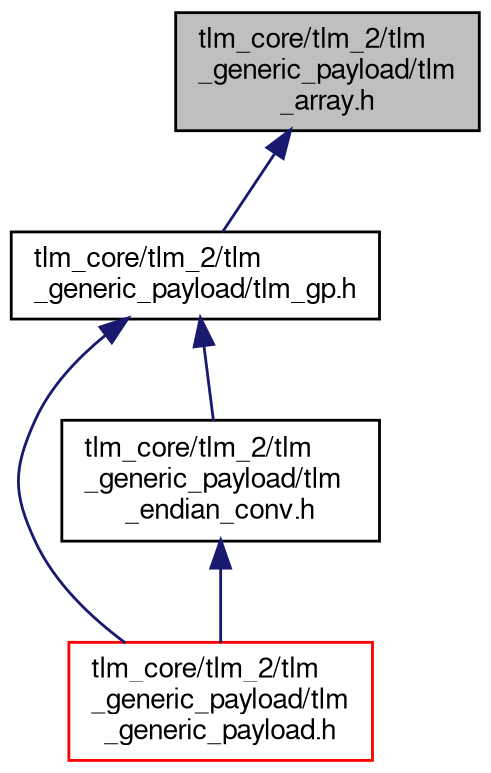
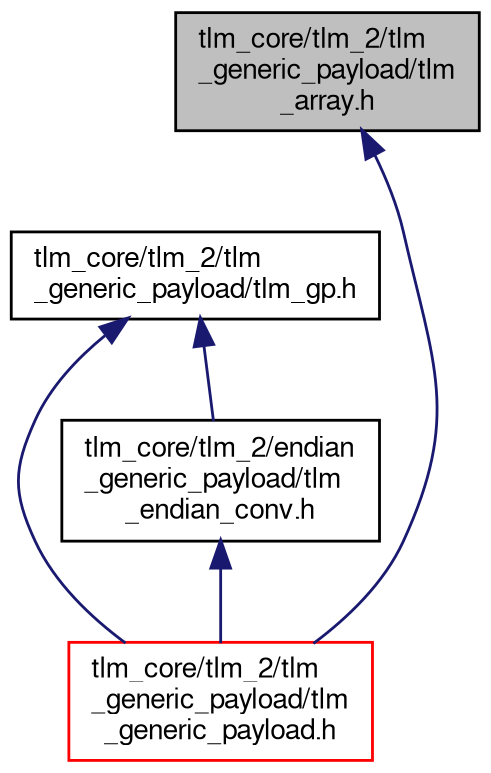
  digraph {
    node [color=black fillcolor=white fontname=FreeSans fontsize=10 shape=record style=filled]
    edge [color=midnightblue dir=back fontname=FreeSans fontsize=10 labelfontname=FreeSans labelfontsize=10 style=solid]
    n1 [fillcolor=grey75 fontcolor=black height=0.2 label="tlm_core/tlm_2/tlm\l_generic_payload/tlm\l_array.h" width=0.4]
    n2 [height=0.2 label="tlm_core/tlm_2/tlm\l_generic_payload/tlm_gp.h" width=0.4]
    n3 [color=red height=0.2 label="tlm_core/tlm_2/tlm\l_generic_payload/tlm\l_generic_payload.h" width=0.4]
-   n4 [height=0.2 label="tlm_core/tlm_2/tlm\l_generic_payload/tlm\l_endian_conv.h" width=0.4]
-   n1 -> n2
+   n4 [height=0.2 label="tlm_core/tlm_2/endian\l_generic_payload/tlm\l_endian_conv.h" width=0.4]
+   n1 -> n3
    n2 -> n3
    n2 -> n4
    n4 -> n3
  }
